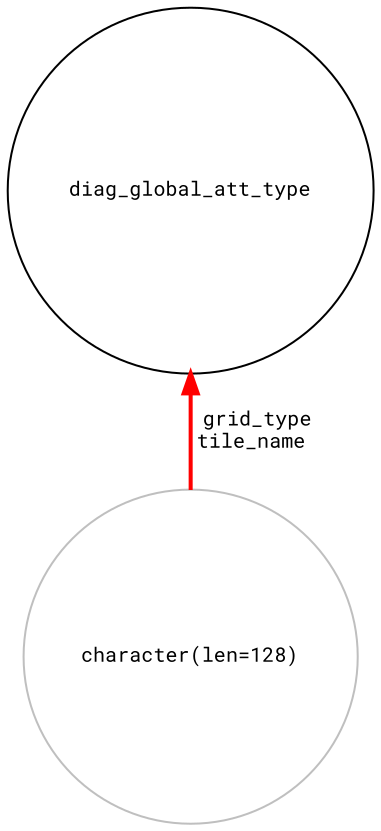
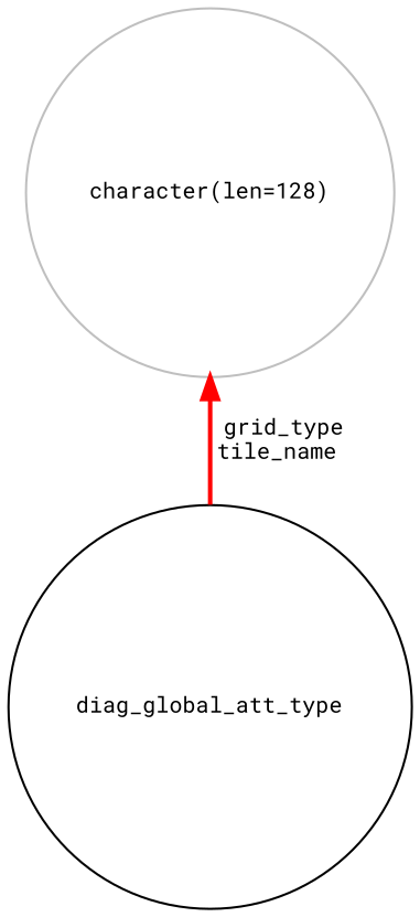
  digraph {
    fontname="Roboto Mono"
    node [fillcolor=white fontname="Roboto Mono" fontsize=10 shape=circle style=filled]
    n1 [color=black fontcolor=black height=0.2 label=diag_global_att_type width=0.4]
    n2 [color=grey75 height=0.2 label="character(len=128)" width=0.4]
-   n1 -> n2 [color=red dir=back fontname="Roboto Mono" fontsize=10 label=" grid_type\ntile_name" labelfontname=Helvetica labelfontsize=10 style=bold]
+   n2 -> n1 [color=red dir=back fontname="Roboto Mono" fontsize=10 label=" grid_type\ntile_name" labelfontname=Helvetica labelfontsize=10 style=bold]
  }
